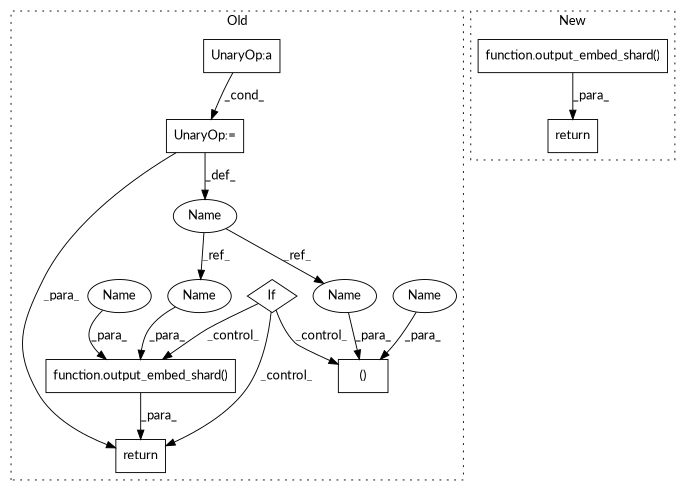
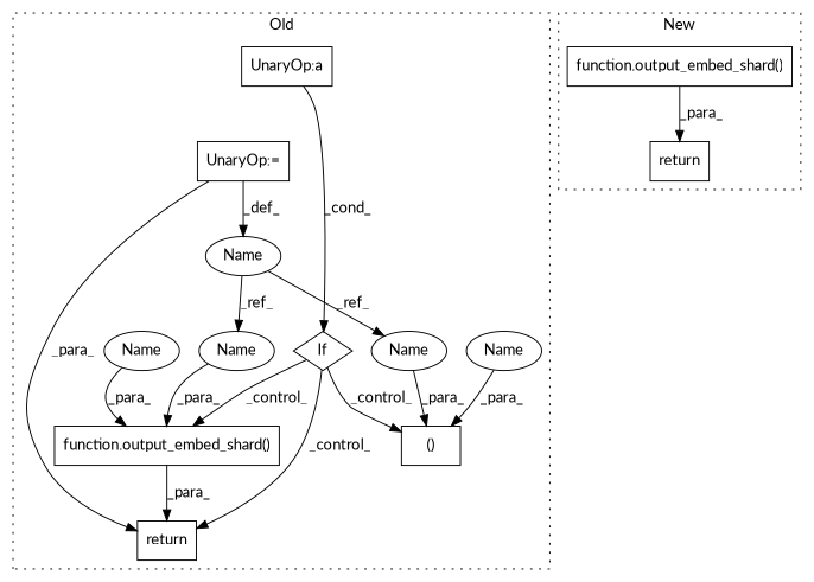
  digraph {
    fontname=Lato
    node [a=87 fontname=Lato l=3 shape=box]
    edge [fontname=Lato]
    n1 [a=75 l="19,1" label="function.output_embed_shard()" s="17579,17611"]
    n2 [a=68 label="UnaryOp:=" s=17489]
    n3 [a=96 label=If s=17516 shape=diamond]
    n4 [a=54 l=5 label="()" s=17562]
    n5 [a=61 l=23 label="UnaryOp:a" s=17519]
    n6 [label=Name s=17486 shape=ellipse]
    n7 [a=93 l=7 label=return s=17572]
    n8 [label=Name s=17564 shape=ellipse]
    n9 [label=Name s=17608 shape=ellipse]
    n10 [label=Name s=17559 shape=ellipse]
    n11 [label=Name s=17603 shape=ellipse]
    n12 [a=75 l="19,1" label="function.output_embed_shard()" s="16374,16422"]
    n13 [a=93 l=7 label=return s=16367]
    subgraph cluster_1 {
      label=Old
      style=dotted
      n1
      n2
      n3
      n4
      n5
      n6
      n7
      n8
      n9
      n10
      n11
    }
    subgraph cluster_2 {
      label=New
      style=dotted
      n12
      n13
    }
    n1 -> n7 [label=_para_]
    n2 -> n6 [label=_def_]
    n2 -> n7 [label=_para_]
    n3 -> n1 [label=_control_]
    n3 -> n4 [label=_control_]
    n3 -> n7 [label=_control_]
-   n5 -> n2 [label=_cond_]
+   n5 -> n3 [label=_cond_]
    n6 -> n10 [label=_ref_]
    n6 -> n11 [label=_ref_]
    n8 -> n4 [label=_para_]
    n9 -> n1 [label=_para_]
    n10 -> n4 [label=_para_]
    n11 -> n1 [label=_para_]
    n12 -> n13 [label=_para_]
  }
